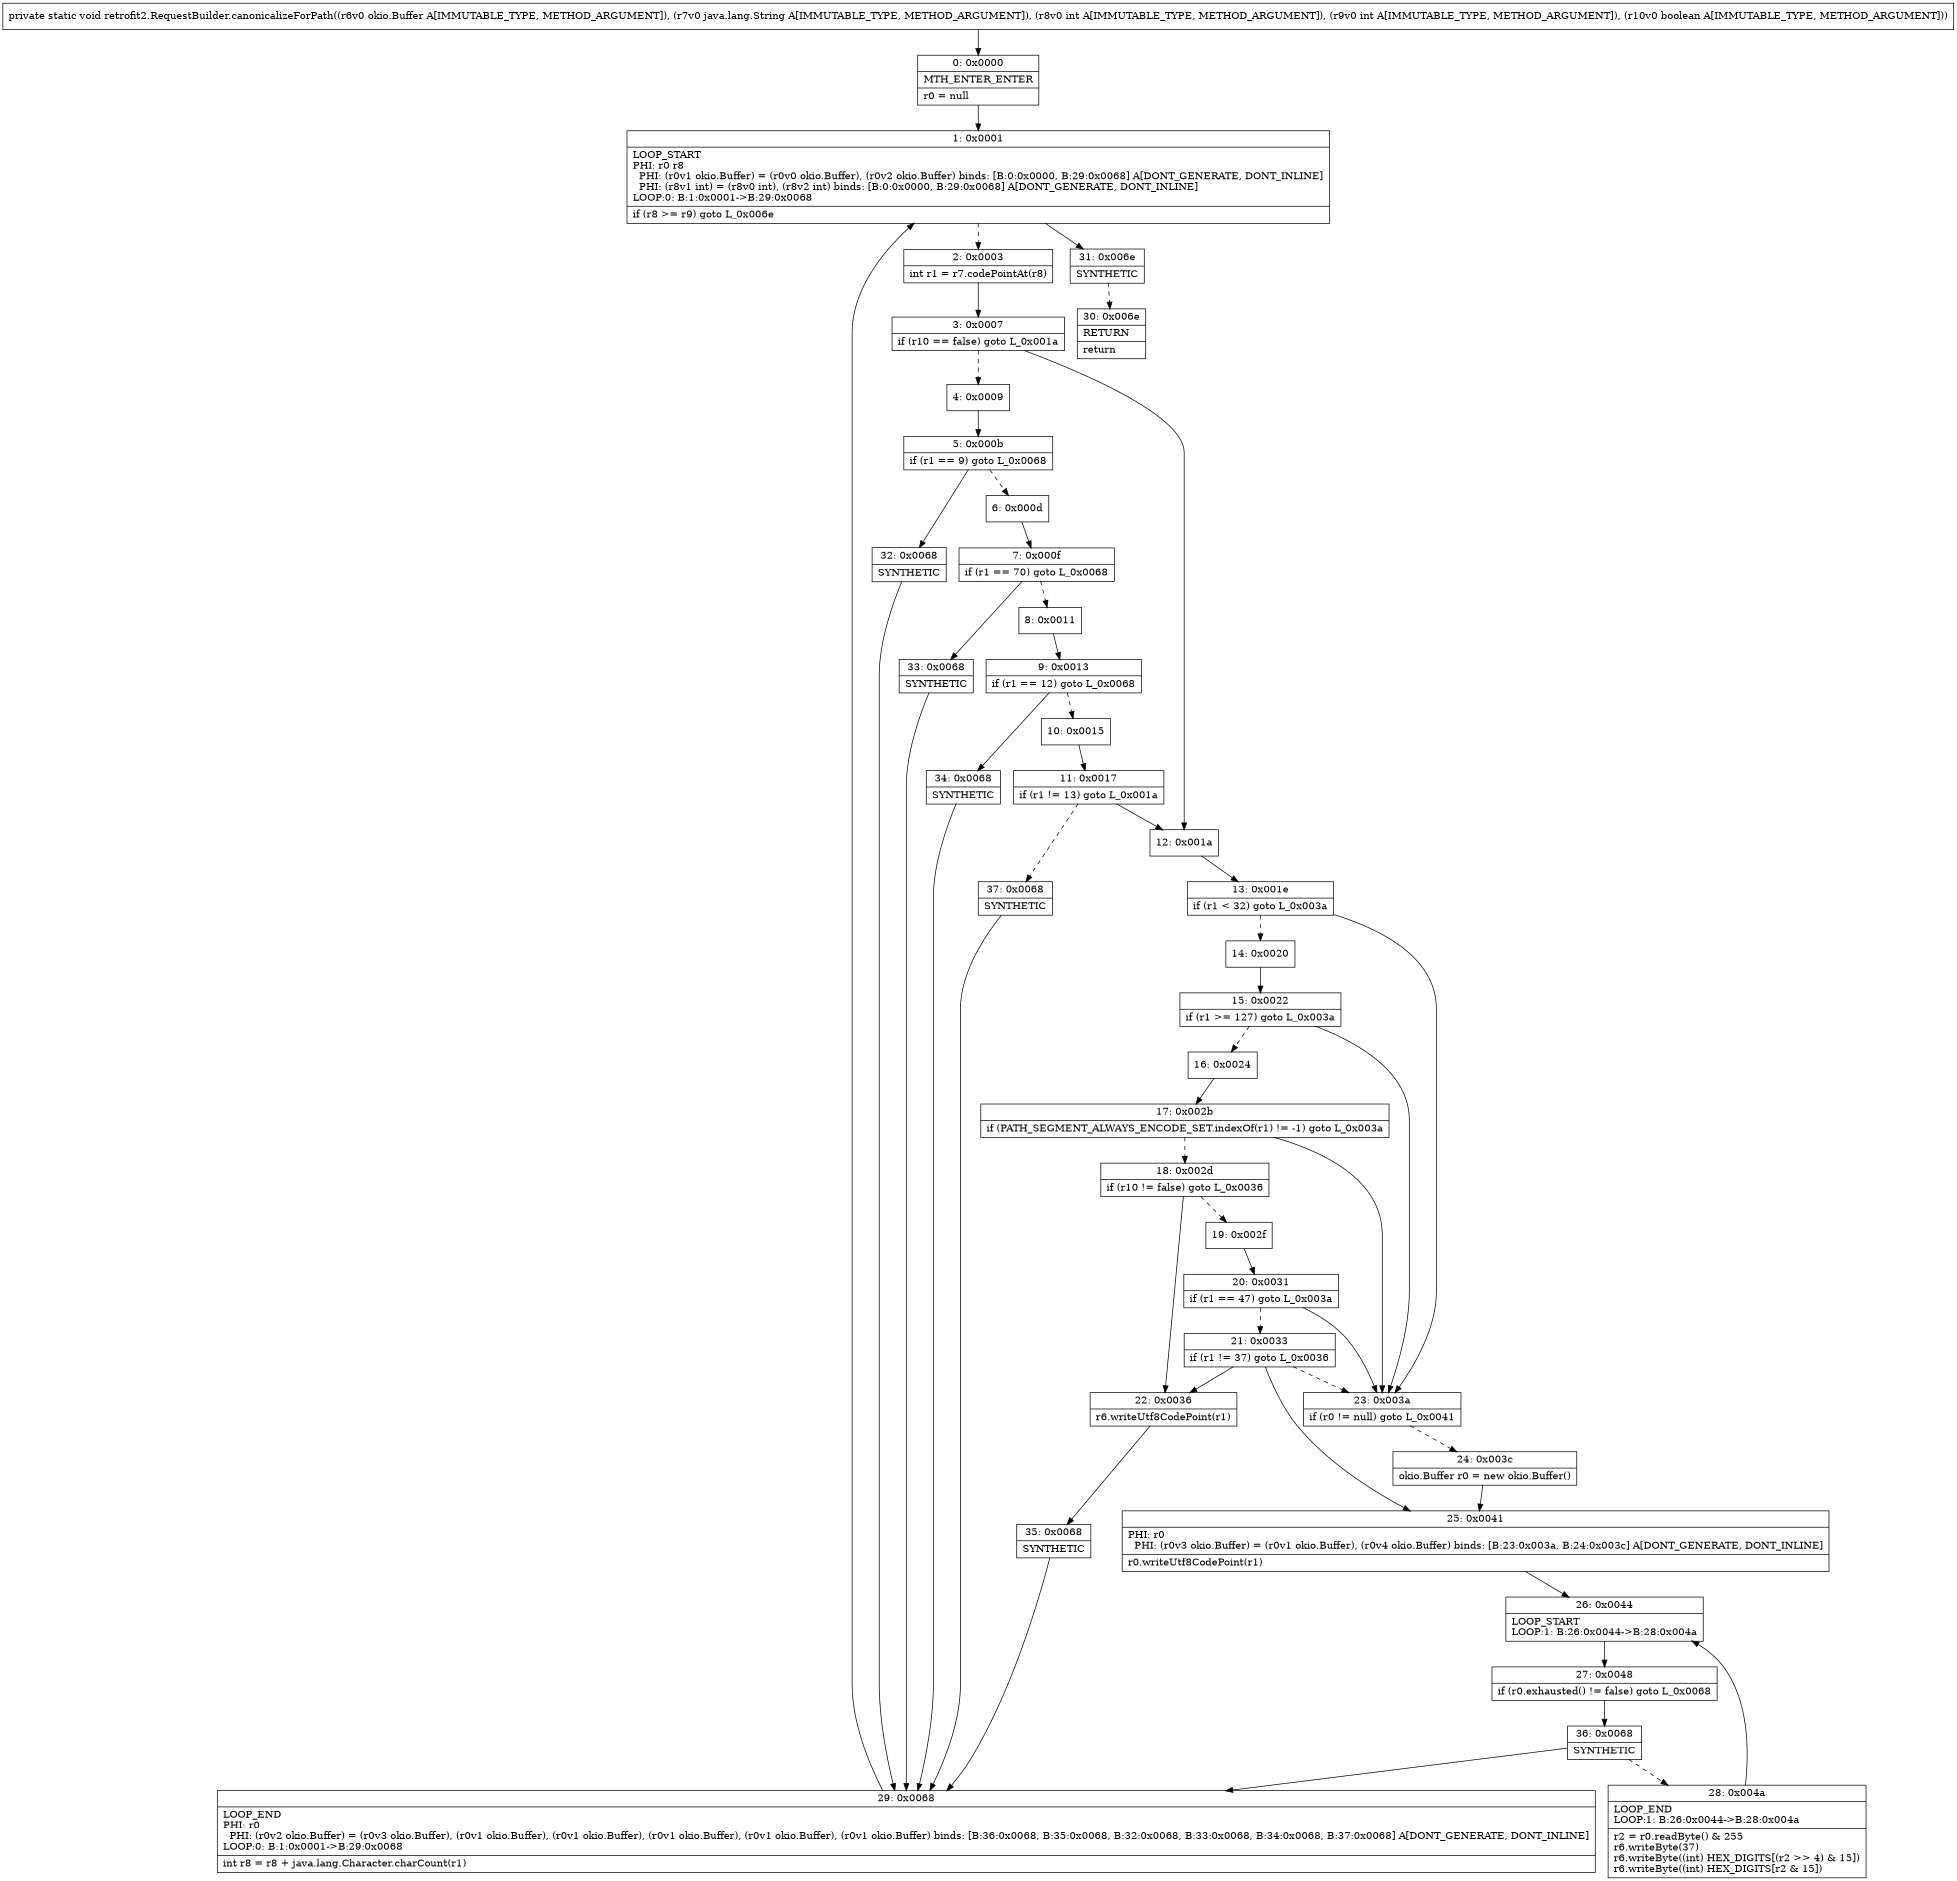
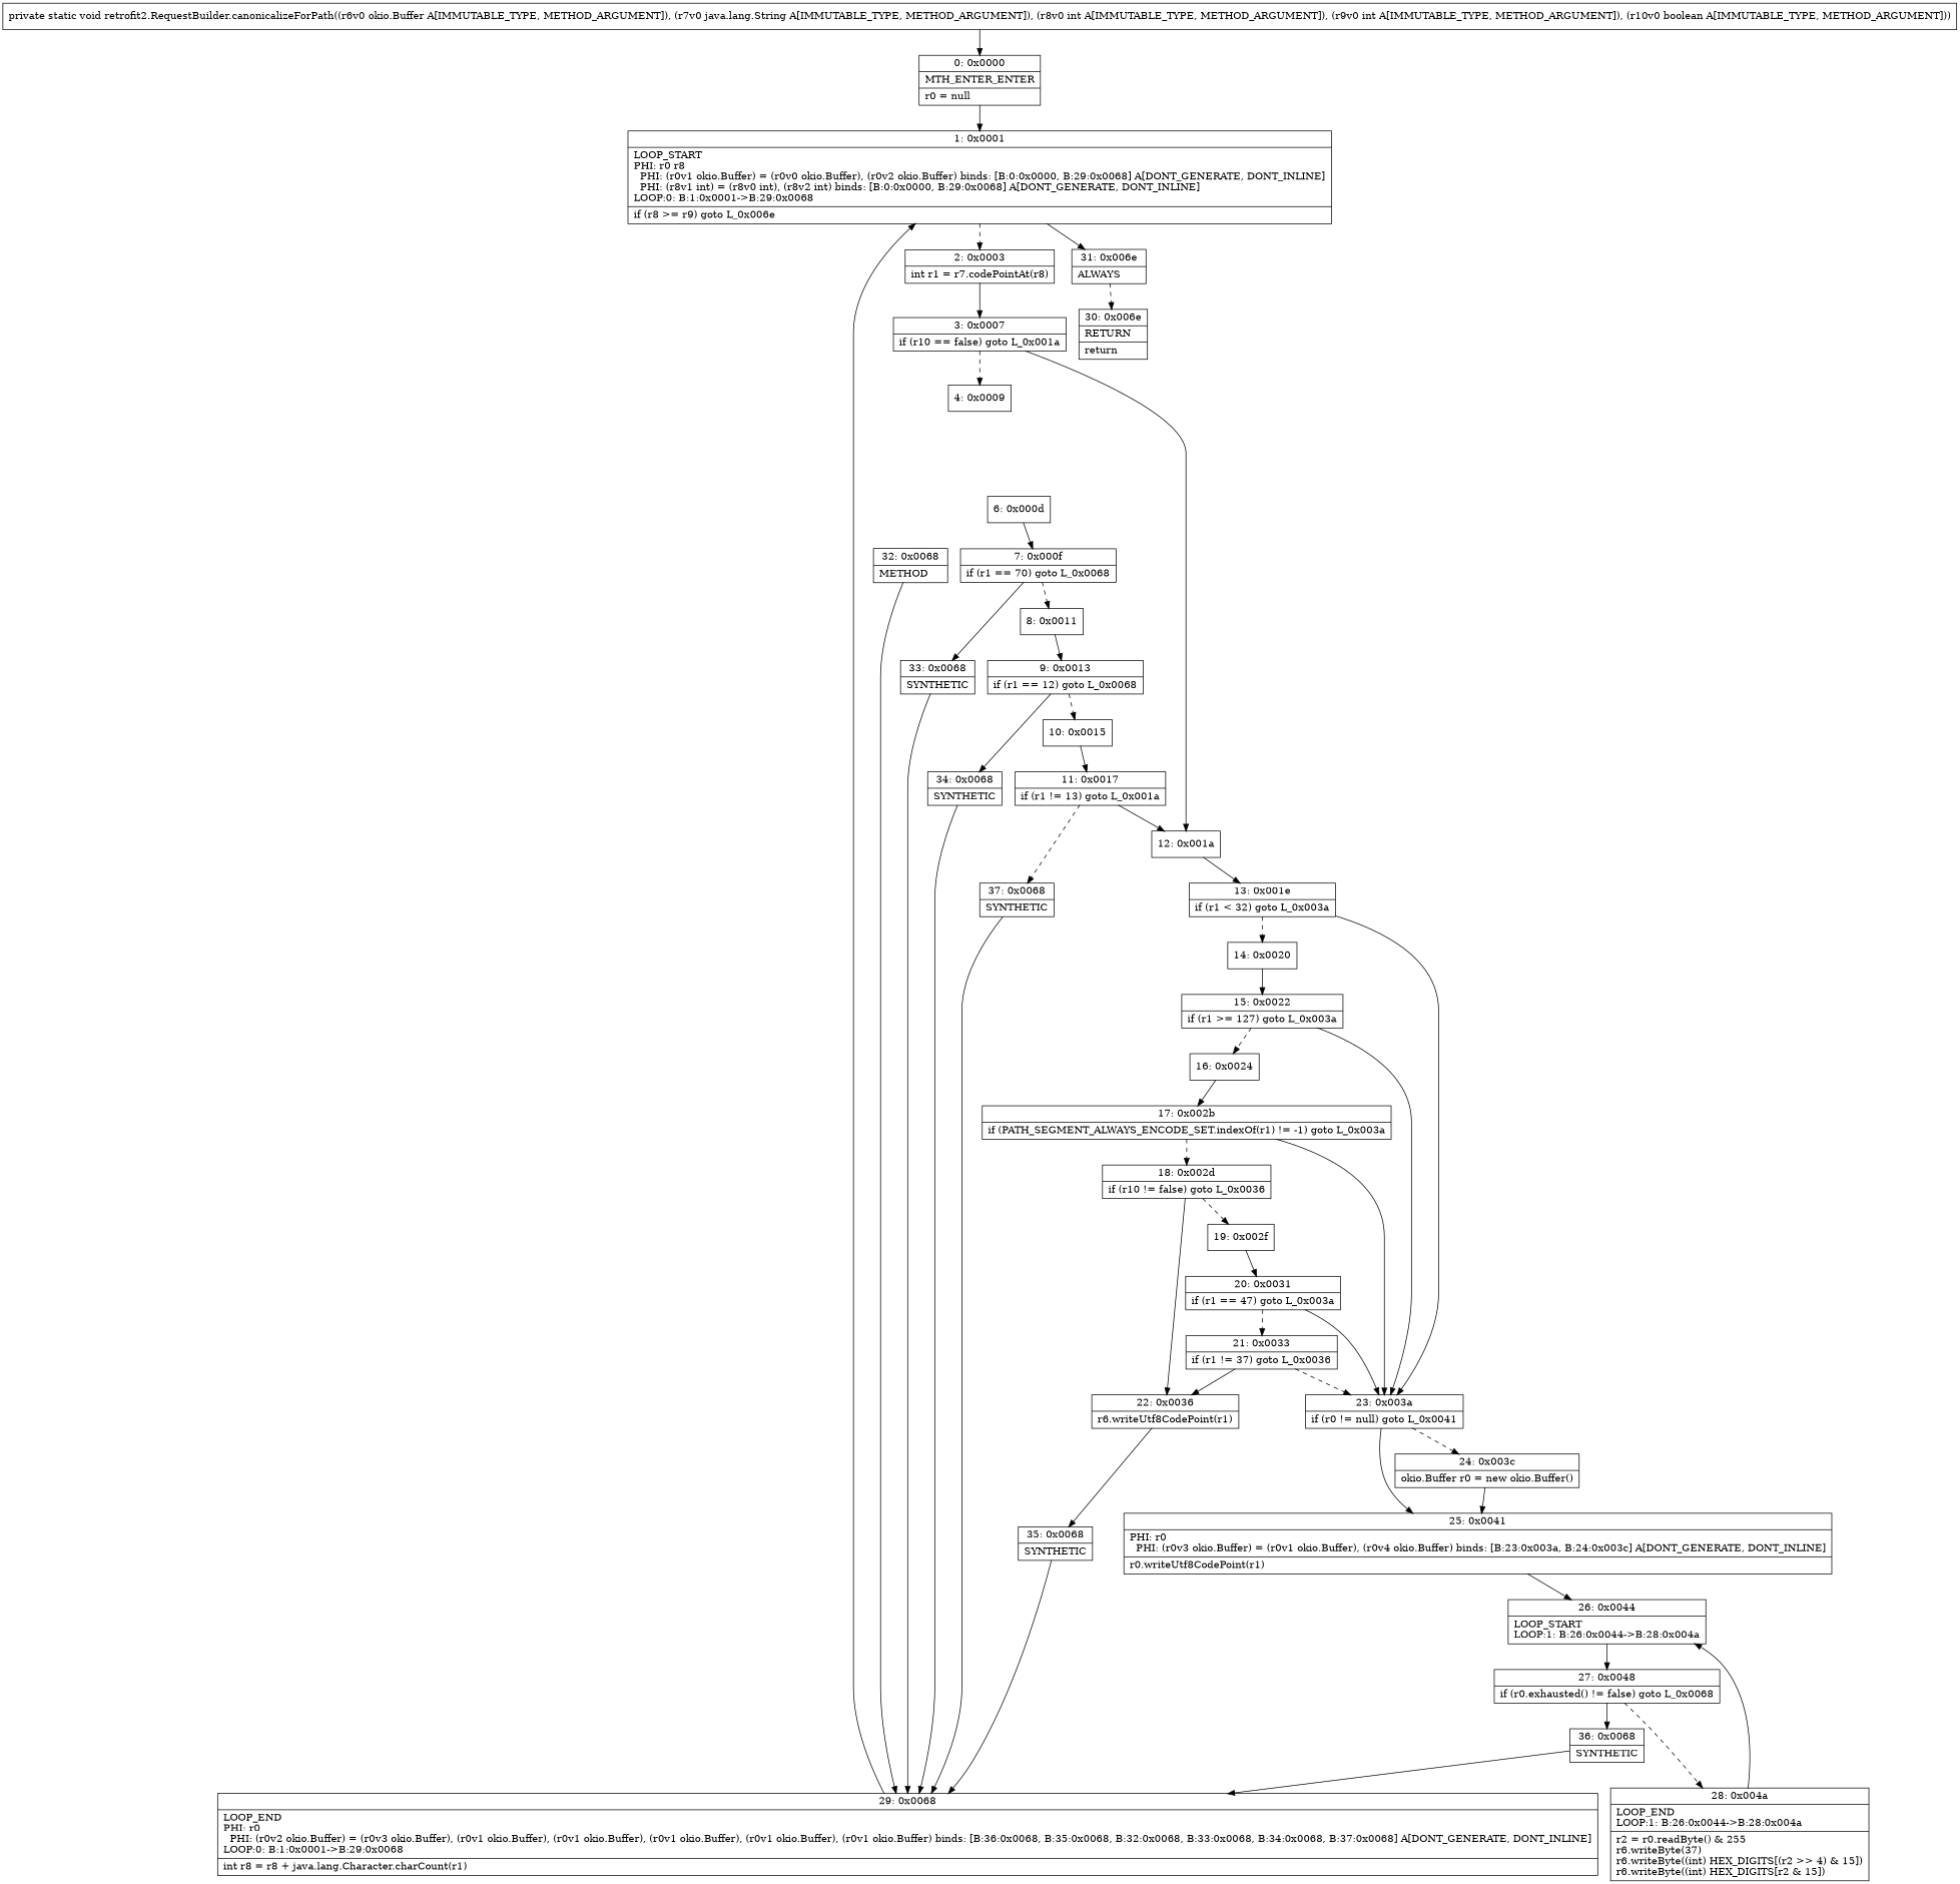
  digraph {
    node [shape=record]
    n1 [label="{0\:\ 0x0000|MTH_ENTER_ENTER\l|r0 = null\l}"]
    n2 [label="{1\:\ 0x0001|LOOP_START\lPHI: r0 r8 \l  PHI: (r0v1 okio.Buffer) = (r0v0 okio.Buffer), (r0v2 okio.Buffer) binds: [B:0:0x0000, B:29:0x0068] A[DONT_GENERATE, DONT_INLINE]\l  PHI: (r8v1 int) = (r8v0 int), (r8v2 int) binds: [B:0:0x0000, B:29:0x0068] A[DONT_GENERATE, DONT_INLINE]\lLOOP:0: B:1:0x0001\-\>B:29:0x0068\l|if (r8 \>= r9) goto L_0x006e\l}"]
    n3 [label="{2\:\ 0x0003|int r1 = r7.codePointAt(r8)\l}"]
-   n4 [label="{31\:\ 0x006e|SYNTHETIC\l}"]
+   n4 [label="{31\:\ 0x006e|ALWAYS\l}"]
    n5 [label="{3\:\ 0x0007|if (r10 == false) goto L_0x001a\l}"]
    n6 [label="{30\:\ 0x006e|RETURN\l|return\l}"]
    n7 [label="{4\:\ 0x0009}"]
    n8 [label="{12\:\ 0x001a}"]
-   n9 [label="{5\:\ 0x000b|if (r1 == 9) goto L_0x0068\l}"]
    n10 [label="{13\:\ 0x001e|if (r1 \< 32) goto L_0x003a\l}"]
    n11 [label="{6\:\ 0x000d}"]
-   n12 [label="{32\:\ 0x0068|SYNTHETIC\l}"]
+   n12 [label="{32\:\ 0x0068|METHOD\l}"]
    n13 [label="{7\:\ 0x000f|if (r1 == 70) goto L_0x0068\l}"]
    n14 [label="{29\:\ 0x0068|LOOP_END\lPHI: r0 \l  PHI: (r0v2 okio.Buffer) = (r0v3 okio.Buffer), (r0v1 okio.Buffer), (r0v1 okio.Buffer), (r0v1 okio.Buffer), (r0v1 okio.Buffer), (r0v1 okio.Buffer) binds: [B:36:0x0068, B:35:0x0068, B:32:0x0068, B:33:0x0068, B:34:0x0068, B:37:0x0068] A[DONT_GENERATE, DONT_INLINE]\lLOOP:0: B:1:0x0001\-\>B:29:0x0068\l|int r8 = r8 + java.lang.Character.charCount(r1)\l}"]
    n15 [label="{8\:\ 0x0011}"]
    n16 [label="{33\:\ 0x0068|SYNTHETIC\l}"]
    n17 [label="{9\:\ 0x0013|if (r1 == 12) goto L_0x0068\l}"]
    n18 [label="{10\:\ 0x0015}"]
    n19 [label="{34\:\ 0x0068|SYNTHETIC\l}"]
    n20 [label="{11\:\ 0x0017|if (r1 != 13) goto L_0x001a\l}"]
    n21 [label="{37\:\ 0x0068|SYNTHETIC\l}"]
    n22 [label="{14\:\ 0x0020}"]
    n23 [label="{23\:\ 0x003a|if (r0 != null) goto L_0x0041\l}"]
    n24 [label="{15\:\ 0x0022|if (r1 \>= 127) goto L_0x003a\l}"]
    n25 [label="{24\:\ 0x003c|okio.Buffer r0 = new okio.Buffer()\l}"]
    n26 [label="{25\:\ 0x0041|PHI: r0 \l  PHI: (r0v3 okio.Buffer) = (r0v1 okio.Buffer), (r0v4 okio.Buffer) binds: [B:23:0x003a, B:24:0x003c] A[DONT_GENERATE, DONT_INLINE]\l|r0.writeUtf8CodePoint(r1)\l}"]
    n27 [label="{16\:\ 0x0024}"]
    n28 [label="{17\:\ 0x002b|if (PATH_SEGMENT_ALWAYS_ENCODE_SET.indexOf(r1) != \-1) goto L_0x003a\l}"]
    n29 [label="{18\:\ 0x002d|if (r10 != false) goto L_0x0036\l}"]
    n30 [label="{19\:\ 0x002f}"]
    n31 [label="{22\:\ 0x0036|r6.writeUtf8CodePoint(r1)\l}"]
    n32 [label="{20\:\ 0x0031|if (r1 == 47) goto L_0x003a\l}"]
    n33 [label="{35\:\ 0x0068|SYNTHETIC\l}"]
    n34 [label="{21\:\ 0x0033|if (r1 != 37) goto L_0x0036\l}"]
    n35 [label="{26\:\ 0x0044|LOOP_START\lLOOP:1: B:26:0x0044\-\>B:28:0x004a\l}"]
    n36 [label="{27\:\ 0x0048|if (r0.exhausted() != false) goto L_0x0068\l}"]
    n37 [label="{28\:\ 0x004a|LOOP_END\lLOOP:1: B:26:0x0044\-\>B:28:0x004a\l|r2 = r0.readByte() & 255\lr6.writeByte(37)\lr6.writeByte((int) HEX_DIGITS[(r2 \>\> 4) & 15])\lr6.writeByte((int) HEX_DIGITS[r2 & 15])\l}"]
    n38 [label="{36\:\ 0x0068|SYNTHETIC\l}"]
    n39 [label="{private static void retrofit2.RequestBuilder.canonicalizeForPath((r6v0 okio.Buffer A[IMMUTABLE_TYPE, METHOD_ARGUMENT]), (r7v0 java.lang.String A[IMMUTABLE_TYPE, METHOD_ARGUMENT]), (r8v0 int A[IMMUTABLE_TYPE, METHOD_ARGUMENT]), (r9v0 int A[IMMUTABLE_TYPE, METHOD_ARGUMENT]), (r10v0 boolean A[IMMUTABLE_TYPE, METHOD_ARGUMENT])) }"]
    n1 -> n2
    n2 -> n3 [style=dashed]
    n2 -> n4
    n3 -> n5
    n4 -> n6 [style=dashed]
    n5 -> n7 [style=dashed]
    n5 -> n8
-   n7 -> n9
    n8 -> n10
-   n9 -> n11 [style=dashed]
-   n9 -> n12
    n10 -> n22 [style=dashed]
    n10 -> n23
    n11 -> n13
    n12 -> n14
    n13 -> n15 [style=dashed]
    n13 -> n16
    n14 -> n2
    n15 -> n17
    n16 -> n14
    n17 -> n18 [style=dashed]
    n17 -> n19
    n18 -> n20
    n19 -> n14
    n20 -> n8
    n20 -> n21 [style=dashed]
    n21 -> n14
    n22 -> n24
    n23 -> n25 [style=dashed]
-   n34 -> n26
+   n23 -> n26
    n24 -> n23
    n24 -> n27 [style=dashed]
    n25 -> n26
    n26 -> n35
    n27 -> n28
    n28 -> n23
    n28 -> n29 [style=dashed]
    n29 -> n30 [style=dashed]
    n29 -> n31
    n30 -> n32
    n31 -> n33
    n32 -> n23
    n32 -> n34 [style=dashed]
    n33 -> n14
    n34 -> n23 [style=dashed]
    n34 -> n31
    n35 -> n36
-   n38 -> n37 [style=dashed]
+   n36 -> n37 [style=dashed]
    n36 -> n38
    n37 -> n35
    n38 -> n14
    n39 -> n1
  }
